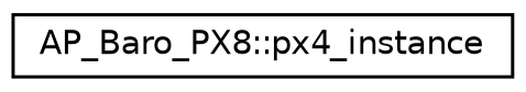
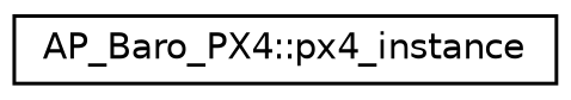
  digraph {
    rankdir=LR
-   n1 [color=black fillcolor=white fontname=Helvetica fontsize=10 height=0.2 label="AP_Baro_PX8::px4_instance" shape=record style=filled width=0.4]
+   n1 [color=black fillcolor=white fontname=Helvetica fontsize=10 height=0.2 label="AP_Baro_PX4::px4_instance" shape=record style=filled width=0.4]
  }
